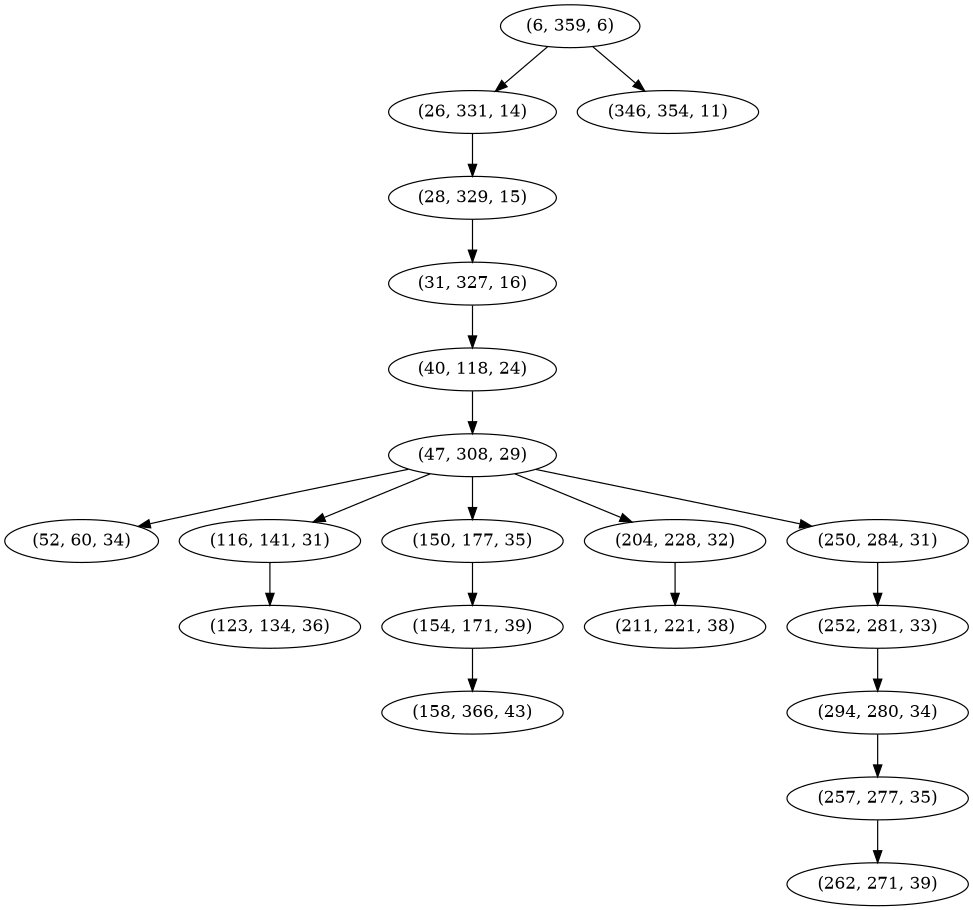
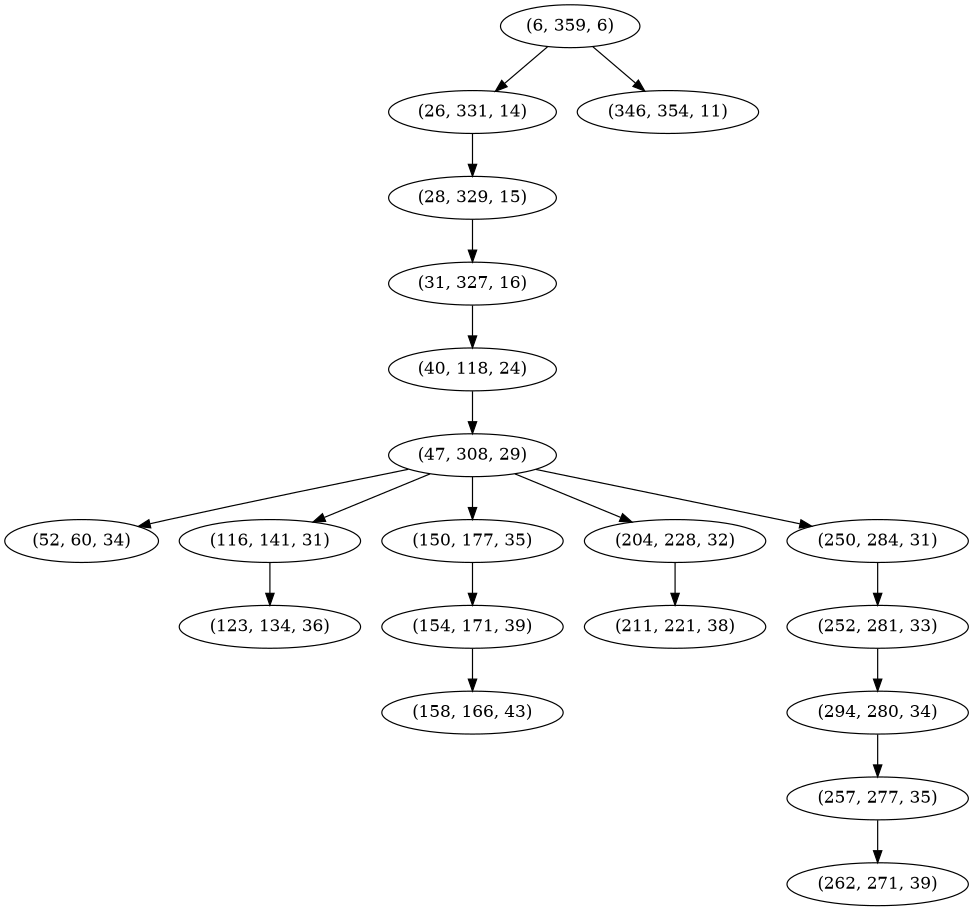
  digraph {
    "(6, 359, 6)"
    "(26, 331, 14)"
    "(346, 354, 11)"
    "(28, 329, 15)"
    "(31, 327, 16)"
    n6 [label="(40, 118, 24)"]
    "(47, 308, 29)"
    "(52, 60, 34)"
    "(116, 141, 31)"
    "(150, 177, 35)"
    "(204, 228, 32)"
    "(250, 284, 31)"
    "(123, 134, 36)"
    "(154, 171, 39)"
    "(211, 221, 38)"
    "(252, 281, 33)"
-   "(158, 166, 43)" [label="(158, 366, 43)"]
+   "(158, 166, 43)"
    n18 [label="(294, 280, 34)"]
    "(257, 277, 35)"
    "(262, 271, 39)"
    "(6, 359, 6)" -> "(26, 331, 14)"
    "(6, 359, 6)" -> "(346, 354, 11)"
    "(26, 331, 14)" -> "(28, 329, 15)"
    "(28, 329, 15)" -> "(31, 327, 16)"
    "(31, 327, 16)" -> n6
    n6 -> "(47, 308, 29)"
    "(47, 308, 29)" -> "(52, 60, 34)"
    "(47, 308, 29)" -> "(116, 141, 31)"
    "(47, 308, 29)" -> "(150, 177, 35)"
    "(47, 308, 29)" -> "(204, 228, 32)"
    "(47, 308, 29)" -> "(250, 284, 31)"
    "(116, 141, 31)" -> "(123, 134, 36)"
    "(150, 177, 35)" -> "(154, 171, 39)"
    "(204, 228, 32)" -> "(211, 221, 38)"
    "(250, 284, 31)" -> "(252, 281, 33)"
    "(154, 171, 39)" -> "(158, 166, 43)"
    "(252, 281, 33)" -> n18
    n18 -> "(257, 277, 35)"
    "(257, 277, 35)" -> "(262, 271, 39)"
  }
